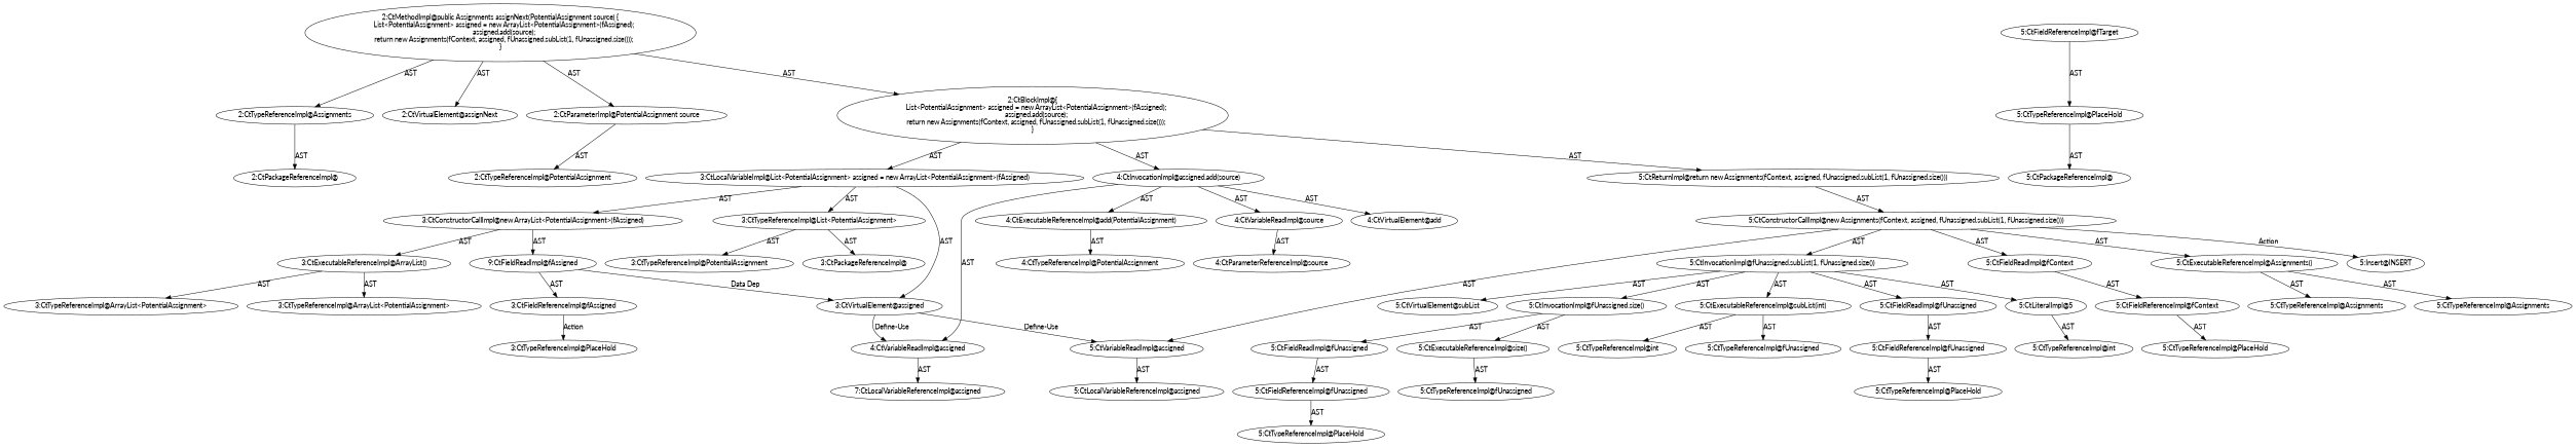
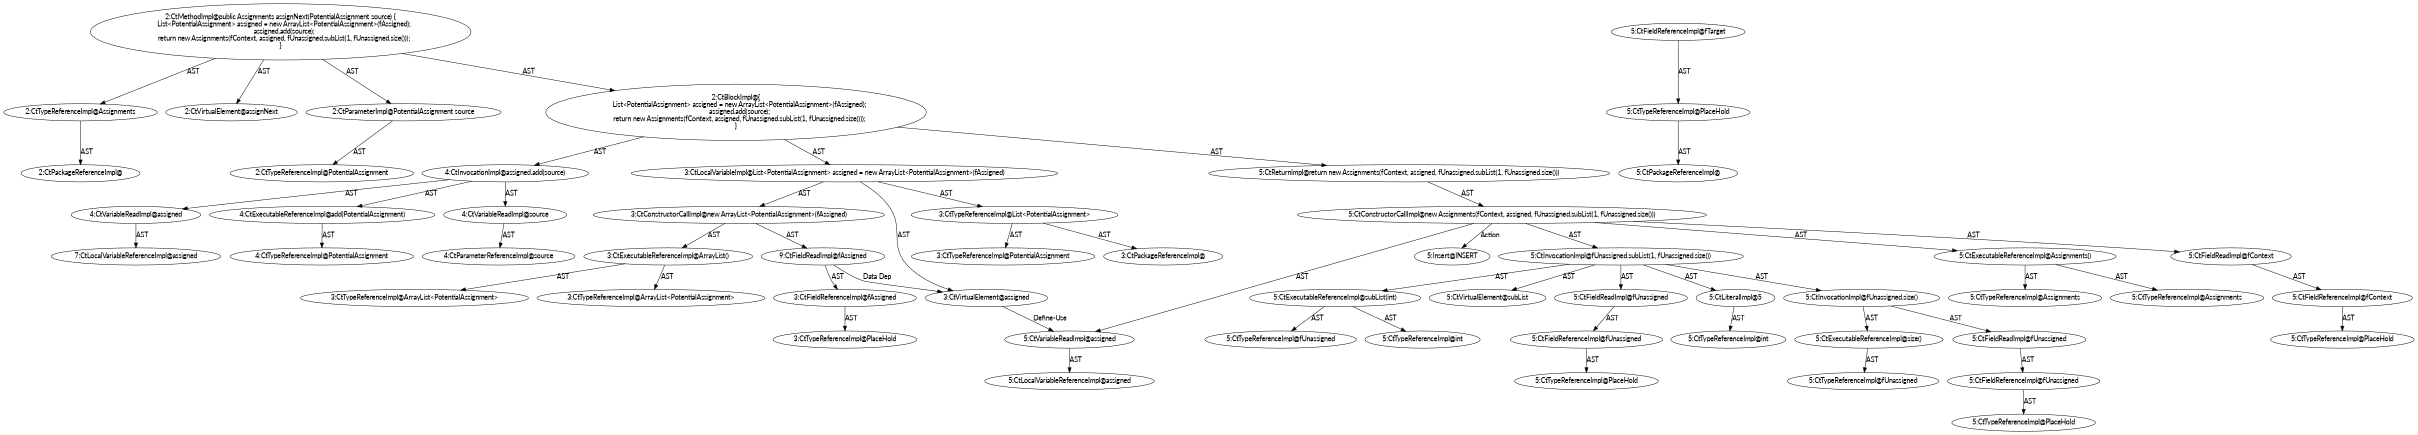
  digraph {
    fontname=Lato
    node [fontname=Lato shape=ellipse]
    edge [fontname=Lato]
    n1 [label="2:CtTypeReferenceImpl@Assignments"]
    n2 [label="2:CtPackageReferenceImpl@"]
    n3 [label="2:CtVirtualElement@assignNext"]
    n4 [label="2:CtParameterImpl@PotentialAssignment source"]
    n5 [label="2:CtTypeReferenceImpl@PotentialAssignment"]
    n6 [label="3:CtTypeReferenceImpl@List<PotentialAssignment>"]
    n7 [label="3:CtPackageReferenceImpl@"]
    n8 [label="3:CtTypeReferenceImpl@PotentialAssignment"]
    n9 [label="3:CtExecutableReferenceImpl@ArrayList()"]
    n10 [label="3:CtTypeReferenceImpl@ArrayList<PotentialAssignment>"]
    n11 [label="3:CtTypeReferenceImpl@ArrayList<PotentialAssignment>"]
    n12 [label="3:CtFieldReferenceImpl@fAssigned"]
    n13 [label="3:CtTypeReferenceImpl@PlaceHold"]
    n14 [label="9:CtFieldReadImpl@fAssigned"]
    n15 [label="3:CtVirtualElement@assigned"]
    n16 [label="4:CtVariableReadImpl@assigned"]
    n17 [label="5:CtVariableReadImpl@assigned"]
    n18 [label="3:CtConstructorCallImpl@new ArrayList<PotentialAssignment>(fAssigned)"]
    n19 [label="7:CtLocalVariableReferenceImpl@assigned"]
    n20 [label="5:CtLocalVariableReferenceImpl@assigned"]
    n21 [label="3:CtLocalVariableImpl@List<PotentialAssignment> assigned = new ArrayList<PotentialAssignment>(fAssigned)"]
    n22 [label="4:CtExecutableReferenceImpl@add(PotentialAssignment)"]
    n23 [label="4:CtTypeReferenceImpl@PotentialAssignment"]
-   n24 [label="4:CtVirtualElement@add"]
    n25 [label="4:CtVariableReadImpl@source"]
    n26 [label="4:CtParameterReferenceImpl@source"]
    n27 [label="4:CtInvocationImpl@assigned.add(source)"]
    n28 [label="5:CtExecutableReferenceImpl@Assignments()"]
    n29 [label="5:CtTypeReferenceImpl@Assignments"]
    n30 [label="5:CtTypeReferenceImpl@Assignments"]
    n31 [label="5:CtFieldReferenceImpl@fContext"]
    n32 [label="5:CtTypeReferenceImpl@PlaceHold"]
    n33 [label="5:CtFieldReadImpl@fContext"]
    n34 [label="5:CtExecutableReferenceImpl@subList(int)"]
    n35 [label="5:CtTypeReferenceImpl@fUnassigned"]
    n36 [label="5:CtTypeReferenceImpl@int"]
    n37 [label="5:CtVirtualElement@subList"]
    n38 [label="5:CtFieldReferenceImpl@fUnassigned"]
    n39 [label="5:CtTypeReferenceImpl@PlaceHold"]
    n40 [label="5:CtFieldReadImpl@fUnassigned"]
    n41 [label="5:CtLiteralImpl@5"]
    n42 [label="5:CtTypeReferenceImpl@int"]
    n43 [label="5:CtExecutableReferenceImpl@size()"]
    n44 [label="5:CtTypeReferenceImpl@fUnassigned"]
    n45 [label="5:CtFieldReferenceImpl@fUnassigned"]
    n46 [label="5:CtTypeReferenceImpl@PlaceHold"]
    n47 [label="5:CtFieldReadImpl@fUnassigned"]
    n48 [label="5:CtInvocationImpl@fUnassigned.size()"]
    n49 [label="5:CtInvocationImpl@fUnassigned.subList(1, fUnassigned.size())"]
    n50 [label="5:CtConstructorCallImpl@new Assignments(fContext, assigned, fUnassigned.subList(1, fUnassigned.size()))"]
    n51 [label="5:Insert@INSERT"]
    n52 [label="5:CtReturnImpl@return new Assignments(fContext, assigned, fUnassigned.subList(1, fUnassigned.size()))"]
    n53 [label="2:CtBlockImpl@\{\n    List<PotentialAssignment> assigned = new ArrayList<PotentialAssignment>(fAssigned);\n    assigned.add(source);\n    return new Assignments(fContext, assigned, fUnassigned.subList(1, fUnassigned.size()));\n\}"]
    n54 [label="2:CtMethodImpl@public Assignments assignNext(PotentialAssignment source) \{\n    List<PotentialAssignment> assigned = new ArrayList<PotentialAssignment>(fAssigned);\n    assigned.add(source);\n    return new Assignments(fContext, assigned, fUnassigned.subList(1, fUnassigned.size()));\n\}"]
    n55 [label="5:CtPackageReferenceImpl@"]
    n56 [label="5:CtTypeReferenceImpl@PlaceHold"]
    n57 [label="5:CtFieldReferenceImpl@fTarget"]
    n1 -> n2 [label=AST]
    n4 -> n5 [label=AST]
    n6 -> n7 [label=AST]
    n6 -> n8 [label=AST]
    n9 -> n10 [label=AST]
    n9 -> n11 [label=AST]
-   n12 -> n13 [label=Action]
+   n12 -> n13 [label=AST]
    n14 -> n12 [label=AST]
    n14 -> n15 [label="Data Dep"]
-   n15 -> n16 [label="Define-Use"]
    n15 -> n17 [label="Define-Use"]
    n16 -> n19 [label=AST]
    n17 -> n20 [label=AST]
    n18 -> n9 [label=AST]
    n18 -> n14 [label=AST]
    n21 -> n6 [label=AST]
    n21 -> n15 [label=AST]
    n21 -> n18 [label=AST]
    n22 -> n23 [label=AST]
    n25 -> n26 [label=AST]
    n27 -> n16 [label=AST]
    n27 -> n22 [label=AST]
-   n27 -> n24 [label=AST]
    n27 -> n25 [label=AST]
    n28 -> n29 [label=AST]
    n28 -> n30 [label=AST]
    n31 -> n32 [label=AST]
    n33 -> n31 [label=AST]
    n34 -> n35 [label=AST]
    n34 -> n36 [label=AST]
    n38 -> n39 [label=AST]
    n40 -> n38 [label=AST]
    n41 -> n42 [label=AST]
    n43 -> n44 [label=AST]
    n45 -> n46 [label=AST]
    n47 -> n45 [label=AST]
    n48 -> n43 [label=AST]
    n48 -> n47 [label=AST]
    n49 -> n34 [label=AST]
    n49 -> n37 [label=AST]
    n49 -> n40 [label=AST]
    n49 -> n41 [label=AST]
    n49 -> n48 [label=AST]
    n50 -> n17 [label=AST]
    n50 -> n28 [label=AST]
    n50 -> n33 [label=AST]
    n50 -> n49 [label=AST]
    n50 -> n51 [label=Action]
    n52 -> n50 [label=AST]
    n53 -> n21 [label=AST]
    n53 -> n27 [label=AST]
    n53 -> n52 [label=AST]
    n54 -> n1 [label=AST]
    n54 -> n3 [label=AST]
    n54 -> n4 [label=AST]
    n54 -> n53 [label=AST]
    n56 -> n55 [label=AST]
    n57 -> n56 [label=AST]
  }
